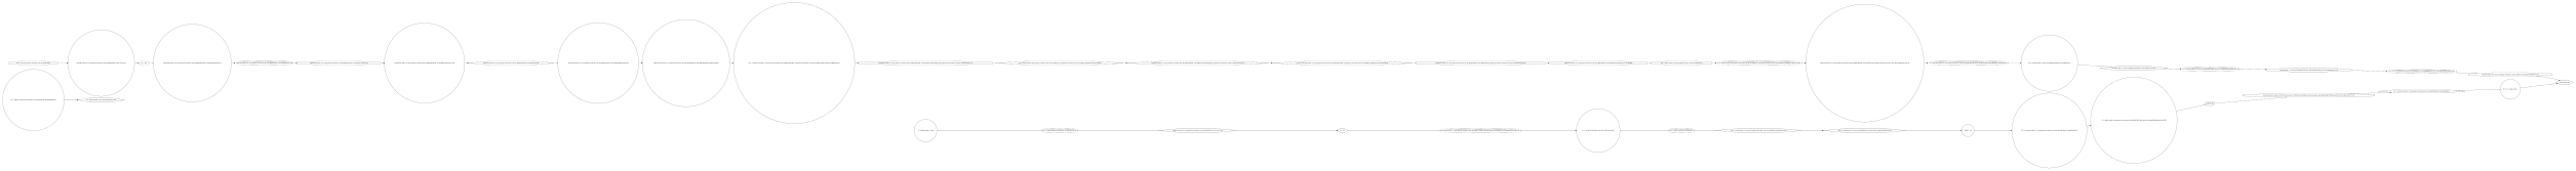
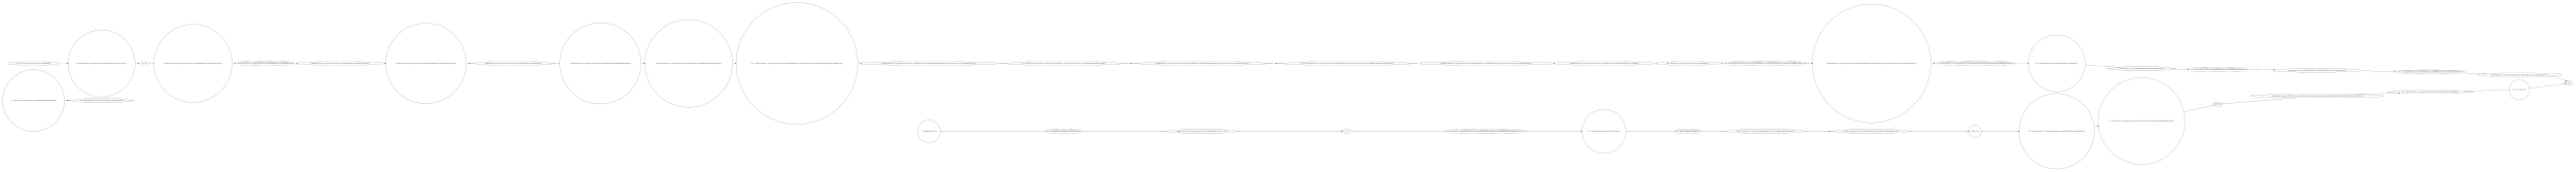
  digraph {
    fontname=Ubuntu
    rankdir=LR
    node [fontname=Ubuntu shape=circle]
    edge [arrowhead=vee fontname=Ubuntu]
-   "r2 := @parameter0: java.net.DatagramPacket" [shape=hexagon]
+   "r2 := @parameter0: java.net.DatagramPacket" [shape=hexagon label="r2 := @parameter0: java.getTransmitTimeStamp.DatagramPacket"]
    "r17 := @this: org.apache.commons.net.examples.ntp.SimpleNTPServer"
    "$r0 = new org.apache.commons.net.ntp.NtpV3Impl" [shape=cylinder]
    "l2 := @parameter1: long"
    "specialinvoke $r0.<org.apache.commons.net.ntp.NtpV3Impl: void <init>()>()" [shape=hexagon]
    "r1 = $r0" [shape=octagon]
    "interfaceinvoke r1.<org.apache.commons.net.ntp.NtpV3Packet: void setDatagramPacket(java.net.DatagramPacket)>(r2)" [shape=cylinder]
    "$r4 = <java.lang.System: java.io.PrintStream out>"
    "$r3 = newarray (java.lang.Object)[2]" [shape=cylinder]
    "$r5 = virtualinvoke r2.<java.net.DatagramPacket: java.net.InetAddress getAddress()>()" [shape=hexagon]
    "$r6 = virtualinvoke $r5.<java.net.InetAddress: java.lang.String getHostAddress()>()" [shape=hexagon]
    "$r3[0] = $r6"
    "$i0 = interfaceinvoke r1.<org.apache.commons.net.ntp.NtpV3Packet: int getMode()>()"
    "$r7 = staticinvoke <org.apache.commons.net.ntp.NtpUtils: java.lang.String getModeName(int)>($i0)"
    "$r3[1] = $r7" [shape=cylinder]
    "virtualinvoke $r4.<java.io.PrintStream: java.io.PrintStream printf(java.lang.String,java.lang.Object[])>(\"NTP packet from %s mode=%s%n\", $r3)" [shape=octagon]
    "$i1 = interfaceinvoke r1.<org.apache.commons.net.ntp.NtpV3Packet: int getMode()>()" [shape=hexagon]
    "if $i1 != 3 goto return"
-   return [shape=hexagon label=interfaceinvoke]
+   return [shape=hexagon]
    "$r9 = new org.apache.commons.net.ntp.NtpV3Impl" [shape=octagon]
    "specialinvoke $r9.<org.apache.commons.net.ntp.NtpV3Impl: void <init>()>()"
    "r10 = $r9" [shape=hexagon]
    "interfaceinvoke r10.<org.apache.commons.net.ntp.NtpV3Packet: void setStratum(int)>(1)"
    "interfaceinvoke r10.<org.apache.commons.net.ntp.NtpV3Packet: void setMode(int)>(4)" [shape=cylinder]
    "interfaceinvoke r10.<org.apache.commons.net.ntp.NtpV3Packet: void setVersion(int)>(3)" [shape=octagon]
    "interfaceinvoke r10.<org.apache.commons.net.ntp.NtpV3Packet: void setPrecision(int)>(-20)"
    "interfaceinvoke r10.<org.apache.commons.net.ntp.NtpV3Packet: void setPoll(int)>(0)" [shape=hexagon]
    "interfaceinvoke r10.<org.apache.commons.net.ntp.NtpV3Packet: void setRootDelay(int)>(62)"
    "interfaceinvoke r10.<org.apache.commons.net.ntp.NtpV3Packet: void setRootDispersion(int)>(1081)"
    "$r11 = interfaceinvoke r1.<org.apache.commons.net.ntp.NtpV3Packet: org.apache.commons.net.ntp.TimeStamp getTransmitTimeStamp()>()"
    "interfaceinvoke r10.<org.apache.commons.net.ntp.NtpV3Packet: void setOriginateTimeStamp(org.apache.commons.net.ntp.TimeStamp)>($r11)" [shape=octagon]
    "$r12 = staticinvoke <org.apache.commons.net.ntp.TimeStamp: org.apache.commons.net.ntp.TimeStamp getNtpTime(long)>(l2)" [shape=hexagon]
    "interfaceinvoke r10.<org.apache.commons.net.ntp.NtpV3Packet: void setReceiveTimeStamp(org.apache.commons.net.ntp.TimeStamp)>($r12)" [shape=hexagon]
    "$r13 = interfaceinvoke r10.<org.apache.commons.net.ntp.NtpV3Packet: org.apache.commons.net.ntp.TimeStamp getReceiveTimeStamp()>()" [shape=hexagon]
    "interfaceinvoke r10.<org.apache.commons.net.ntp.NtpV3Packet: void setReferenceTime(org.apache.commons.net.ntp.TimeStamp)>($r13)" [shape=octagon]
    "interfaceinvoke r10.<org.apache.commons.net.ntp.NtpV3Packet: void setReferenceId(int)>(1279478784)" [shape=octagon]
    "$l3 = staticinvoke <java.lang.System: long currentTimeMillis()>()" [shape=octagon]
    "$r14 = staticinvoke <org.apache.commons.net.ntp.TimeStamp: org.apache.commons.net.ntp.TimeStamp getNtpTime(long)>($l3)" [shape=cylinder]
    "interfaceinvoke r10.<org.apache.commons.net.ntp.NtpV3Packet: void setTransmitTime(org.apache.commons.net.ntp.TimeStamp)>($r14)"
    "r15 = interfaceinvoke r10.<org.apache.commons.net.ntp.NtpV3Packet: java.net.DatagramPacket getDatagramPacket()>()" [shape=cylinder]
    "$i4 = virtualinvoke r2.<java.net.DatagramPacket: int getPort()>()"
    "virtualinvoke r15.<java.net.DatagramPacket: void setPort(int)>($i4)" [shape=hexagon]
    "$r16 = virtualinvoke r2.<java.net.DatagramPacket: java.net.InetAddress getAddress()>()" [shape=cylinder]
    "virtualinvoke r15.<java.net.DatagramPacket: void setAddress(java.net.InetAddress)>($r16)" [shape=octagon]
    "$r18 = r17.<org.apache.commons.net.examples.ntp.SimpleNTPServer: java.net.DatagramSocket socket>" [shape=cylinder]
    "virtualinvoke $r18.<java.net.DatagramSocket: void send(java.net.DatagramPacket)>(r15)" [shape=octagon]
    "r17 := @this: org.apache.commons.net.examples.ntp.SimpleNTPServer" -> "r2 := @parameter0: java.net.DatagramPacket" [arrowhead=diamond]
    "$r0 = new org.apache.commons.net.ntp.NtpV3Impl" -> "specialinvoke $r0.<org.apache.commons.net.ntp.NtpV3Impl: void <init>()>()" [arrowhead=onormal]
    "l2 := @parameter1: long" -> "$r0 = new org.apache.commons.net.ntp.NtpV3Impl" [arrowhead=onormal]
    "specialinvoke $r0.<org.apache.commons.net.ntp.NtpV3Impl: void <init>()>()" -> "r1 = $r0" [arrowhead=diamond]
    "r1 = $r0" -> "interfaceinvoke r1.<org.apache.commons.net.ntp.NtpV3Packet: void setDatagramPacket(java.net.DatagramPacket)>(r2)" [arrowhead=onormal]
    "interfaceinvoke r1.<org.apache.commons.net.ntp.NtpV3Packet: void setDatagramPacket(java.net.DatagramPacket)>(r2)" -> "$r4 = <java.lang.System: java.io.PrintStream out>" [arrowhead=diamond]
    "$r4 = <java.lang.System: java.io.PrintStream out>" -> "$r3 = newarray (java.lang.Object)[2]" [arrowhead=onormal]
    "$r3 = newarray (java.lang.Object)[2]" -> "$r5 = virtualinvoke r2.<java.net.DatagramPacket: java.net.InetAddress getAddress()>()" [arrowhead=onormal]
    "$r5 = virtualinvoke r2.<java.net.DatagramPacket: java.net.InetAddress getAddress()>()" -> "$r6 = virtualinvoke $r5.<java.net.InetAddress: java.lang.String getHostAddress()>()" [arrowhead=diamond]
    "$r6 = virtualinvoke $r5.<java.net.InetAddress: java.lang.String getHostAddress()>()" -> "$r3[0] = $r6"
    "$r3[0] = $r6" -> "$i0 = interfaceinvoke r1.<org.apache.commons.net.ntp.NtpV3Packet: int getMode()>()"
    "$i0 = interfaceinvoke r1.<org.apache.commons.net.ntp.NtpV3Packet: int getMode()>()" -> "$r7 = staticinvoke <org.apache.commons.net.ntp.NtpUtils: java.lang.String getModeName(int)>($i0)"
    "$r7 = staticinvoke <org.apache.commons.net.ntp.NtpUtils: java.lang.String getModeName(int)>($i0)" -> "$r3[1] = $r7" [arrowhead=onormal]
    "$r3[1] = $r7" -> "virtualinvoke $r4.<java.io.PrintStream: java.io.PrintStream printf(java.lang.String,java.lang.Object[])>(\"NTP packet from %s mode=%s%n\", $r3)" [arrowhead=onormal]
    "virtualinvoke $r4.<java.io.PrintStream: java.io.PrintStream printf(java.lang.String,java.lang.Object[])>(\"NTP packet from %s mode=%s%n\", $r3)" -> "$i1 = interfaceinvoke r1.<org.apache.commons.net.ntp.NtpV3Packet: int getMode()>()"
    "$i1 = interfaceinvoke r1.<org.apache.commons.net.ntp.NtpV3Packet: int getMode()>()" -> "if $i1 != 3 goto return" [arrowhead=onormal]
    "if $i1 != 3 goto return" -> return [arrowhead=diamond]
    "$r9 = new org.apache.commons.net.ntp.NtpV3Impl" -> "specialinvoke $r9.<org.apache.commons.net.ntp.NtpV3Impl: void <init>()>()" [arrowhead=diamond]
    "specialinvoke $r9.<org.apache.commons.net.ntp.NtpV3Impl: void <init>()>()" -> "r10 = $r9"
    "r10 = $r9" -> "interfaceinvoke r10.<org.apache.commons.net.ntp.NtpV3Packet: void setStratum(int)>(1)" [arrowhead=onormal]
    "interfaceinvoke r10.<org.apache.commons.net.ntp.NtpV3Packet: void setStratum(int)>(1)" -> "interfaceinvoke r10.<org.apache.commons.net.ntp.NtpV3Packet: void setMode(int)>(4)"
    "interfaceinvoke r10.<org.apache.commons.net.ntp.NtpV3Packet: void setMode(int)>(4)" -> "interfaceinvoke r10.<org.apache.commons.net.ntp.NtpV3Packet: void setVersion(int)>(3)"
    "interfaceinvoke r10.<org.apache.commons.net.ntp.NtpV3Packet: void setVersion(int)>(3)" -> "interfaceinvoke r10.<org.apache.commons.net.ntp.NtpV3Packet: void setPrecision(int)>(-20)" [arrowhead=diamond]
    "interfaceinvoke r10.<org.apache.commons.net.ntp.NtpV3Packet: void setPrecision(int)>(-20)" -> "interfaceinvoke r10.<org.apache.commons.net.ntp.NtpV3Packet: void setPoll(int)>(0)" [arrowhead=diamond]
    "interfaceinvoke r10.<org.apache.commons.net.ntp.NtpV3Packet: void setPoll(int)>(0)" -> "interfaceinvoke r10.<org.apache.commons.net.ntp.NtpV3Packet: void setRootDelay(int)>(62)" [arrowhead=onormal]
    "interfaceinvoke r10.<org.apache.commons.net.ntp.NtpV3Packet: void setRootDelay(int)>(62)" -> "interfaceinvoke r10.<org.apache.commons.net.ntp.NtpV3Packet: void setRootDispersion(int)>(1081)" [arrowhead=diamond]
    "interfaceinvoke r10.<org.apache.commons.net.ntp.NtpV3Packet: void setRootDispersion(int)>(1081)" -> "$r11 = interfaceinvoke r1.<org.apache.commons.net.ntp.NtpV3Packet: org.apache.commons.net.ntp.TimeStamp getTransmitTimeStamp()>()"
    "$r11 = interfaceinvoke r1.<org.apache.commons.net.ntp.NtpV3Packet: org.apache.commons.net.ntp.TimeStamp getTransmitTimeStamp()>()" -> "interfaceinvoke r10.<org.apache.commons.net.ntp.NtpV3Packet: void setOriginateTimeStamp(org.apache.commons.net.ntp.TimeStamp)>($r11)"
    "interfaceinvoke r10.<org.apache.commons.net.ntp.NtpV3Packet: void setOriginateTimeStamp(org.apache.commons.net.ntp.TimeStamp)>($r11)" -> "$r12 = staticinvoke <org.apache.commons.net.ntp.TimeStamp: org.apache.commons.net.ntp.TimeStamp getNtpTime(long)>(l2)" [arrowhead=onormal]
    "$r12 = staticinvoke <org.apache.commons.net.ntp.TimeStamp: org.apache.commons.net.ntp.TimeStamp getNtpTime(long)>(l2)" -> "interfaceinvoke r10.<org.apache.commons.net.ntp.NtpV3Packet: void setReceiveTimeStamp(org.apache.commons.net.ntp.TimeStamp)>($r12)" [arrowhead=diamond]
    "interfaceinvoke r10.<org.apache.commons.net.ntp.NtpV3Packet: void setReceiveTimeStamp(org.apache.commons.net.ntp.TimeStamp)>($r12)" -> "$r13 = interfaceinvoke r10.<org.apache.commons.net.ntp.NtpV3Packet: org.apache.commons.net.ntp.TimeStamp getReceiveTimeStamp()>()" [arrowhead=diamond]
    "$r13 = interfaceinvoke r10.<org.apache.commons.net.ntp.NtpV3Packet: org.apache.commons.net.ntp.TimeStamp getReceiveTimeStamp()>()" -> "interfaceinvoke r10.<org.apache.commons.net.ntp.NtpV3Packet: void setReferenceTime(org.apache.commons.net.ntp.TimeStamp)>($r13)" [arrowhead=onormal]
    "interfaceinvoke r10.<org.apache.commons.net.ntp.NtpV3Packet: void setReferenceTime(org.apache.commons.net.ntp.TimeStamp)>($r13)" -> "interfaceinvoke r10.<org.apache.commons.net.ntp.NtpV3Packet: void setReferenceId(int)>(1279478784)"
    "interfaceinvoke r10.<org.apache.commons.net.ntp.NtpV3Packet: void setReferenceId(int)>(1279478784)" -> "$l3 = staticinvoke <java.lang.System: long currentTimeMillis()>()" [arrowhead=onormal]
    "$l3 = staticinvoke <java.lang.System: long currentTimeMillis()>()" -> "$r14 = staticinvoke <org.apache.commons.net.ntp.TimeStamp: org.apache.commons.net.ntp.TimeStamp getNtpTime(long)>($l3)"
    "$r14 = staticinvoke <org.apache.commons.net.ntp.TimeStamp: org.apache.commons.net.ntp.TimeStamp getNtpTime(long)>($l3)" -> "interfaceinvoke r10.<org.apache.commons.net.ntp.NtpV3Packet: void setTransmitTime(org.apache.commons.net.ntp.TimeStamp)>($r14)" [arrowhead=diamond]
    "interfaceinvoke r10.<org.apache.commons.net.ntp.NtpV3Packet: void setTransmitTime(org.apache.commons.net.ntp.TimeStamp)>($r14)" -> "r15 = interfaceinvoke r10.<org.apache.commons.net.ntp.NtpV3Packet: java.net.DatagramPacket getDatagramPacket()>()"
    "r15 = interfaceinvoke r10.<org.apache.commons.net.ntp.NtpV3Packet: java.net.DatagramPacket getDatagramPacket()>()" -> "$i4 = virtualinvoke r2.<java.net.DatagramPacket: int getPort()>()"
    "$i4 = virtualinvoke r2.<java.net.DatagramPacket: int getPort()>()" -> "virtualinvoke r15.<java.net.DatagramPacket: void setPort(int)>($i4)" [arrowhead=onormal]
    "virtualinvoke r15.<java.net.DatagramPacket: void setPort(int)>($i4)" -> "$r16 = virtualinvoke r2.<java.net.DatagramPacket: java.net.InetAddress getAddress()>()"
    "$r16 = virtualinvoke r2.<java.net.DatagramPacket: java.net.InetAddress getAddress()>()" -> "virtualinvoke r15.<java.net.DatagramPacket: void setAddress(java.net.InetAddress)>($r16)"
    "virtualinvoke r15.<java.net.DatagramPacket: void setAddress(java.net.InetAddress)>($r16)" -> "$r18 = r17.<org.apache.commons.net.examples.ntp.SimpleNTPServer: java.net.DatagramSocket socket>"
    "$r18 = r17.<org.apache.commons.net.examples.ntp.SimpleNTPServer: java.net.DatagramSocket socket>" -> "virtualinvoke $r18.<java.net.DatagramSocket: void send(java.net.DatagramPacket)>(r15)" [arrowhead=onormal]
    "virtualinvoke $r18.<java.net.DatagramSocket: void send(java.net.DatagramPacket)>(r15)" -> return [arrowhead=diamond]
  }
